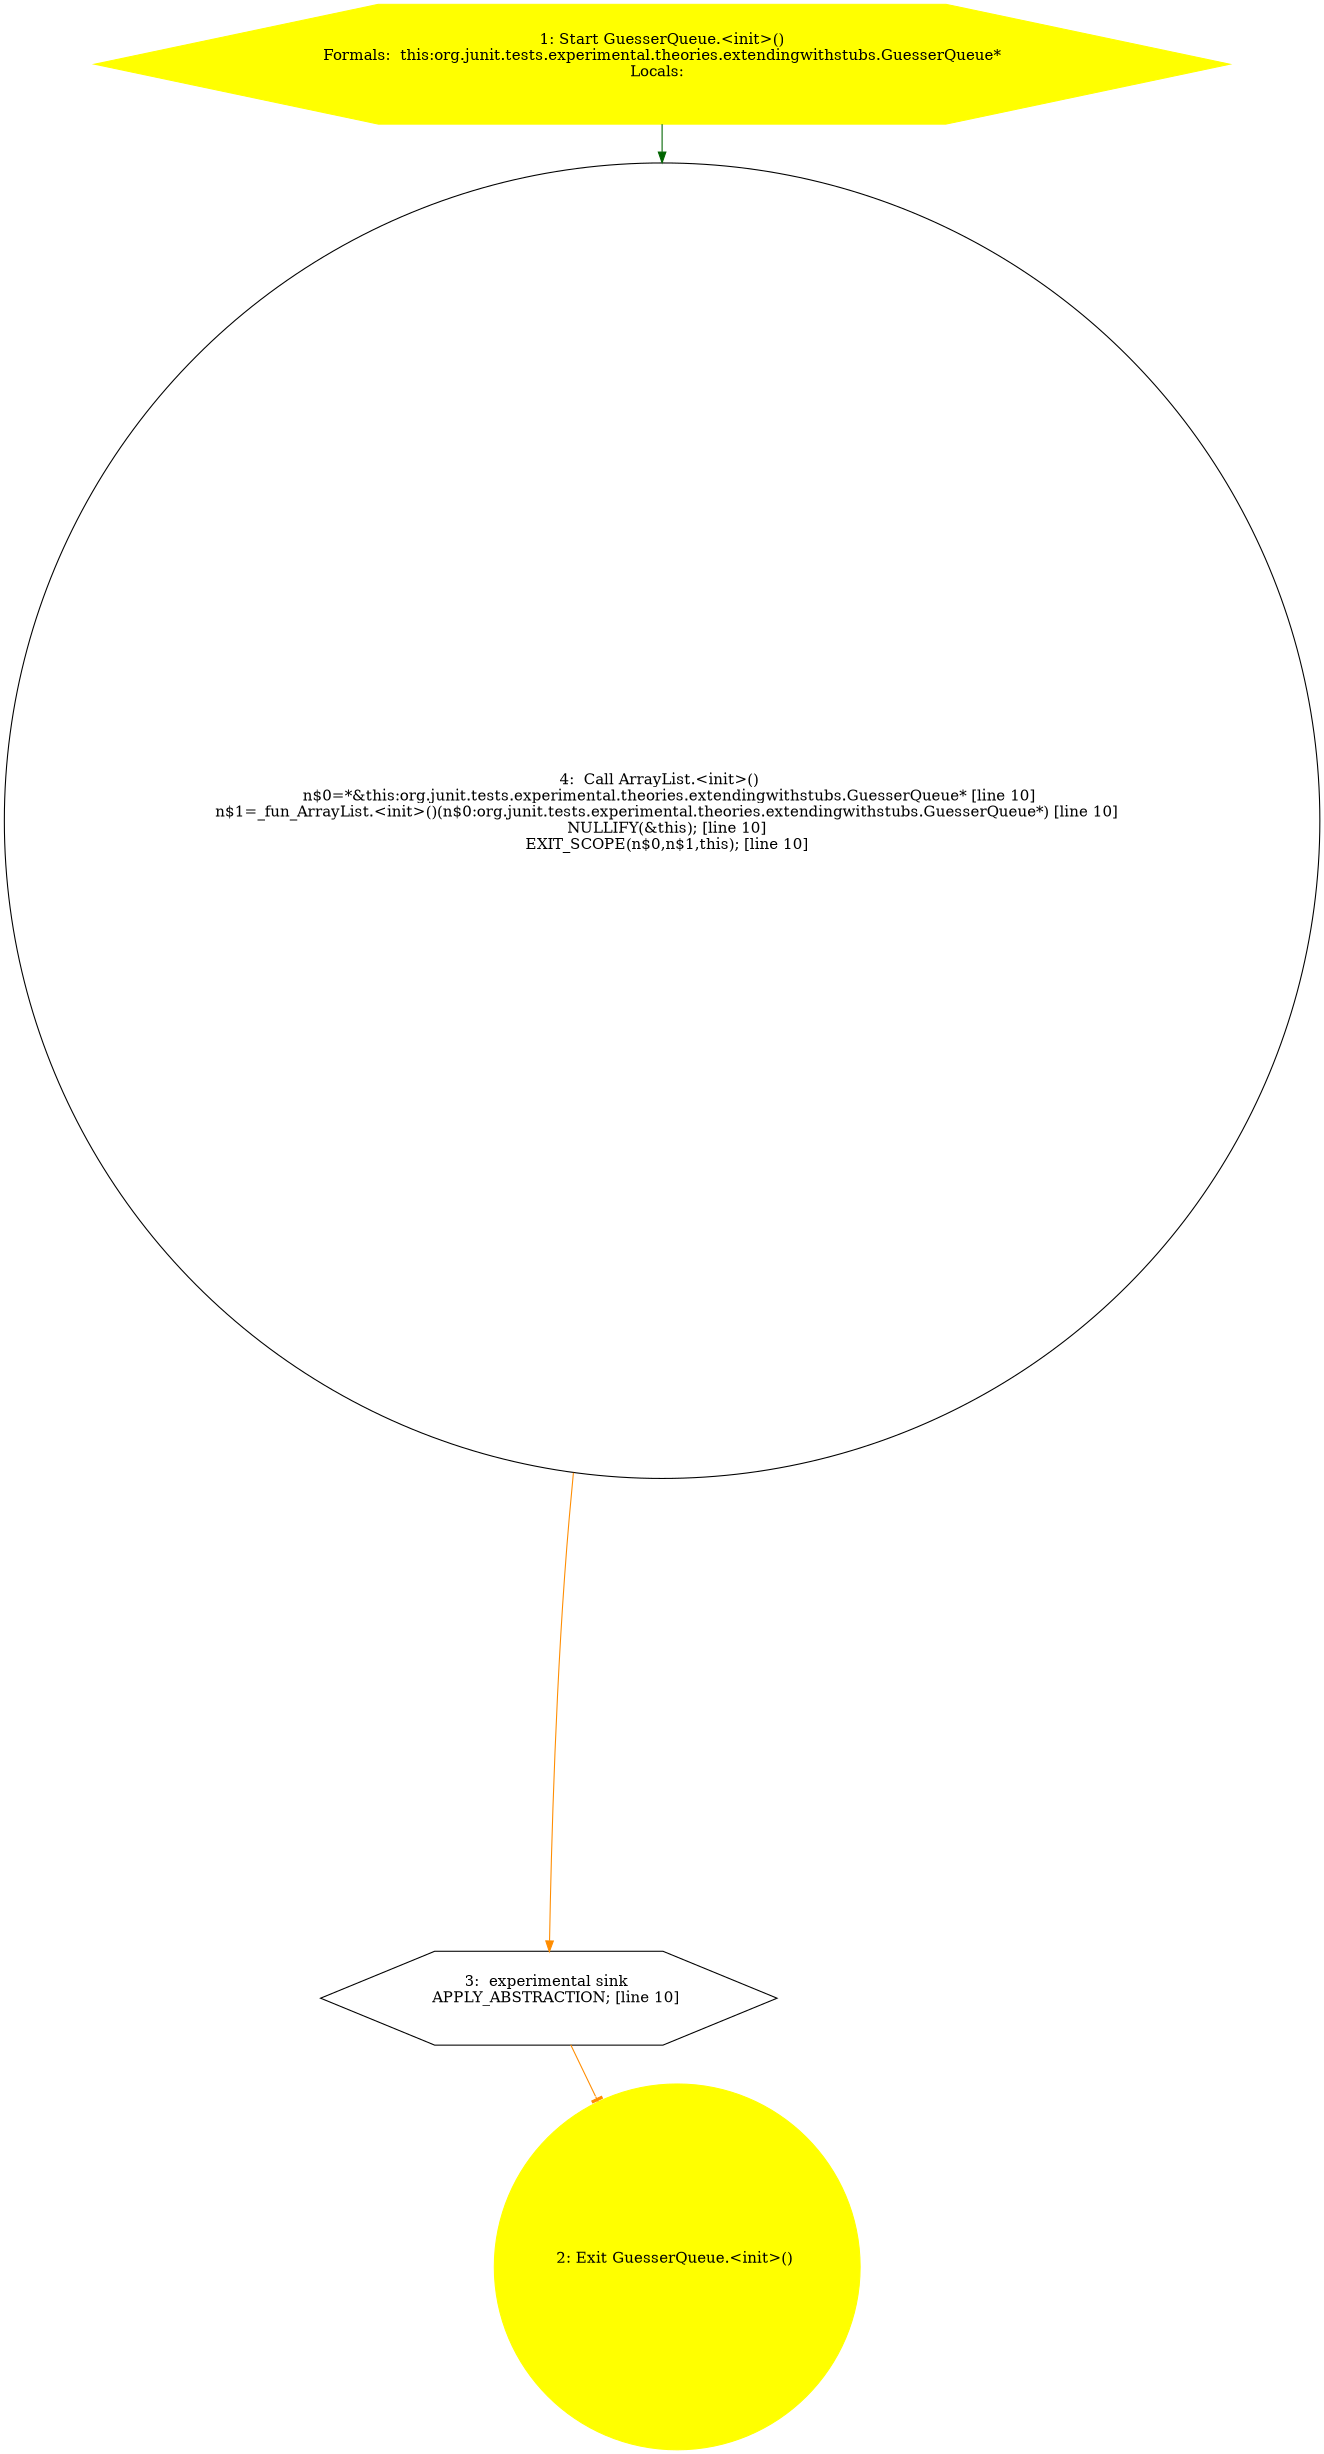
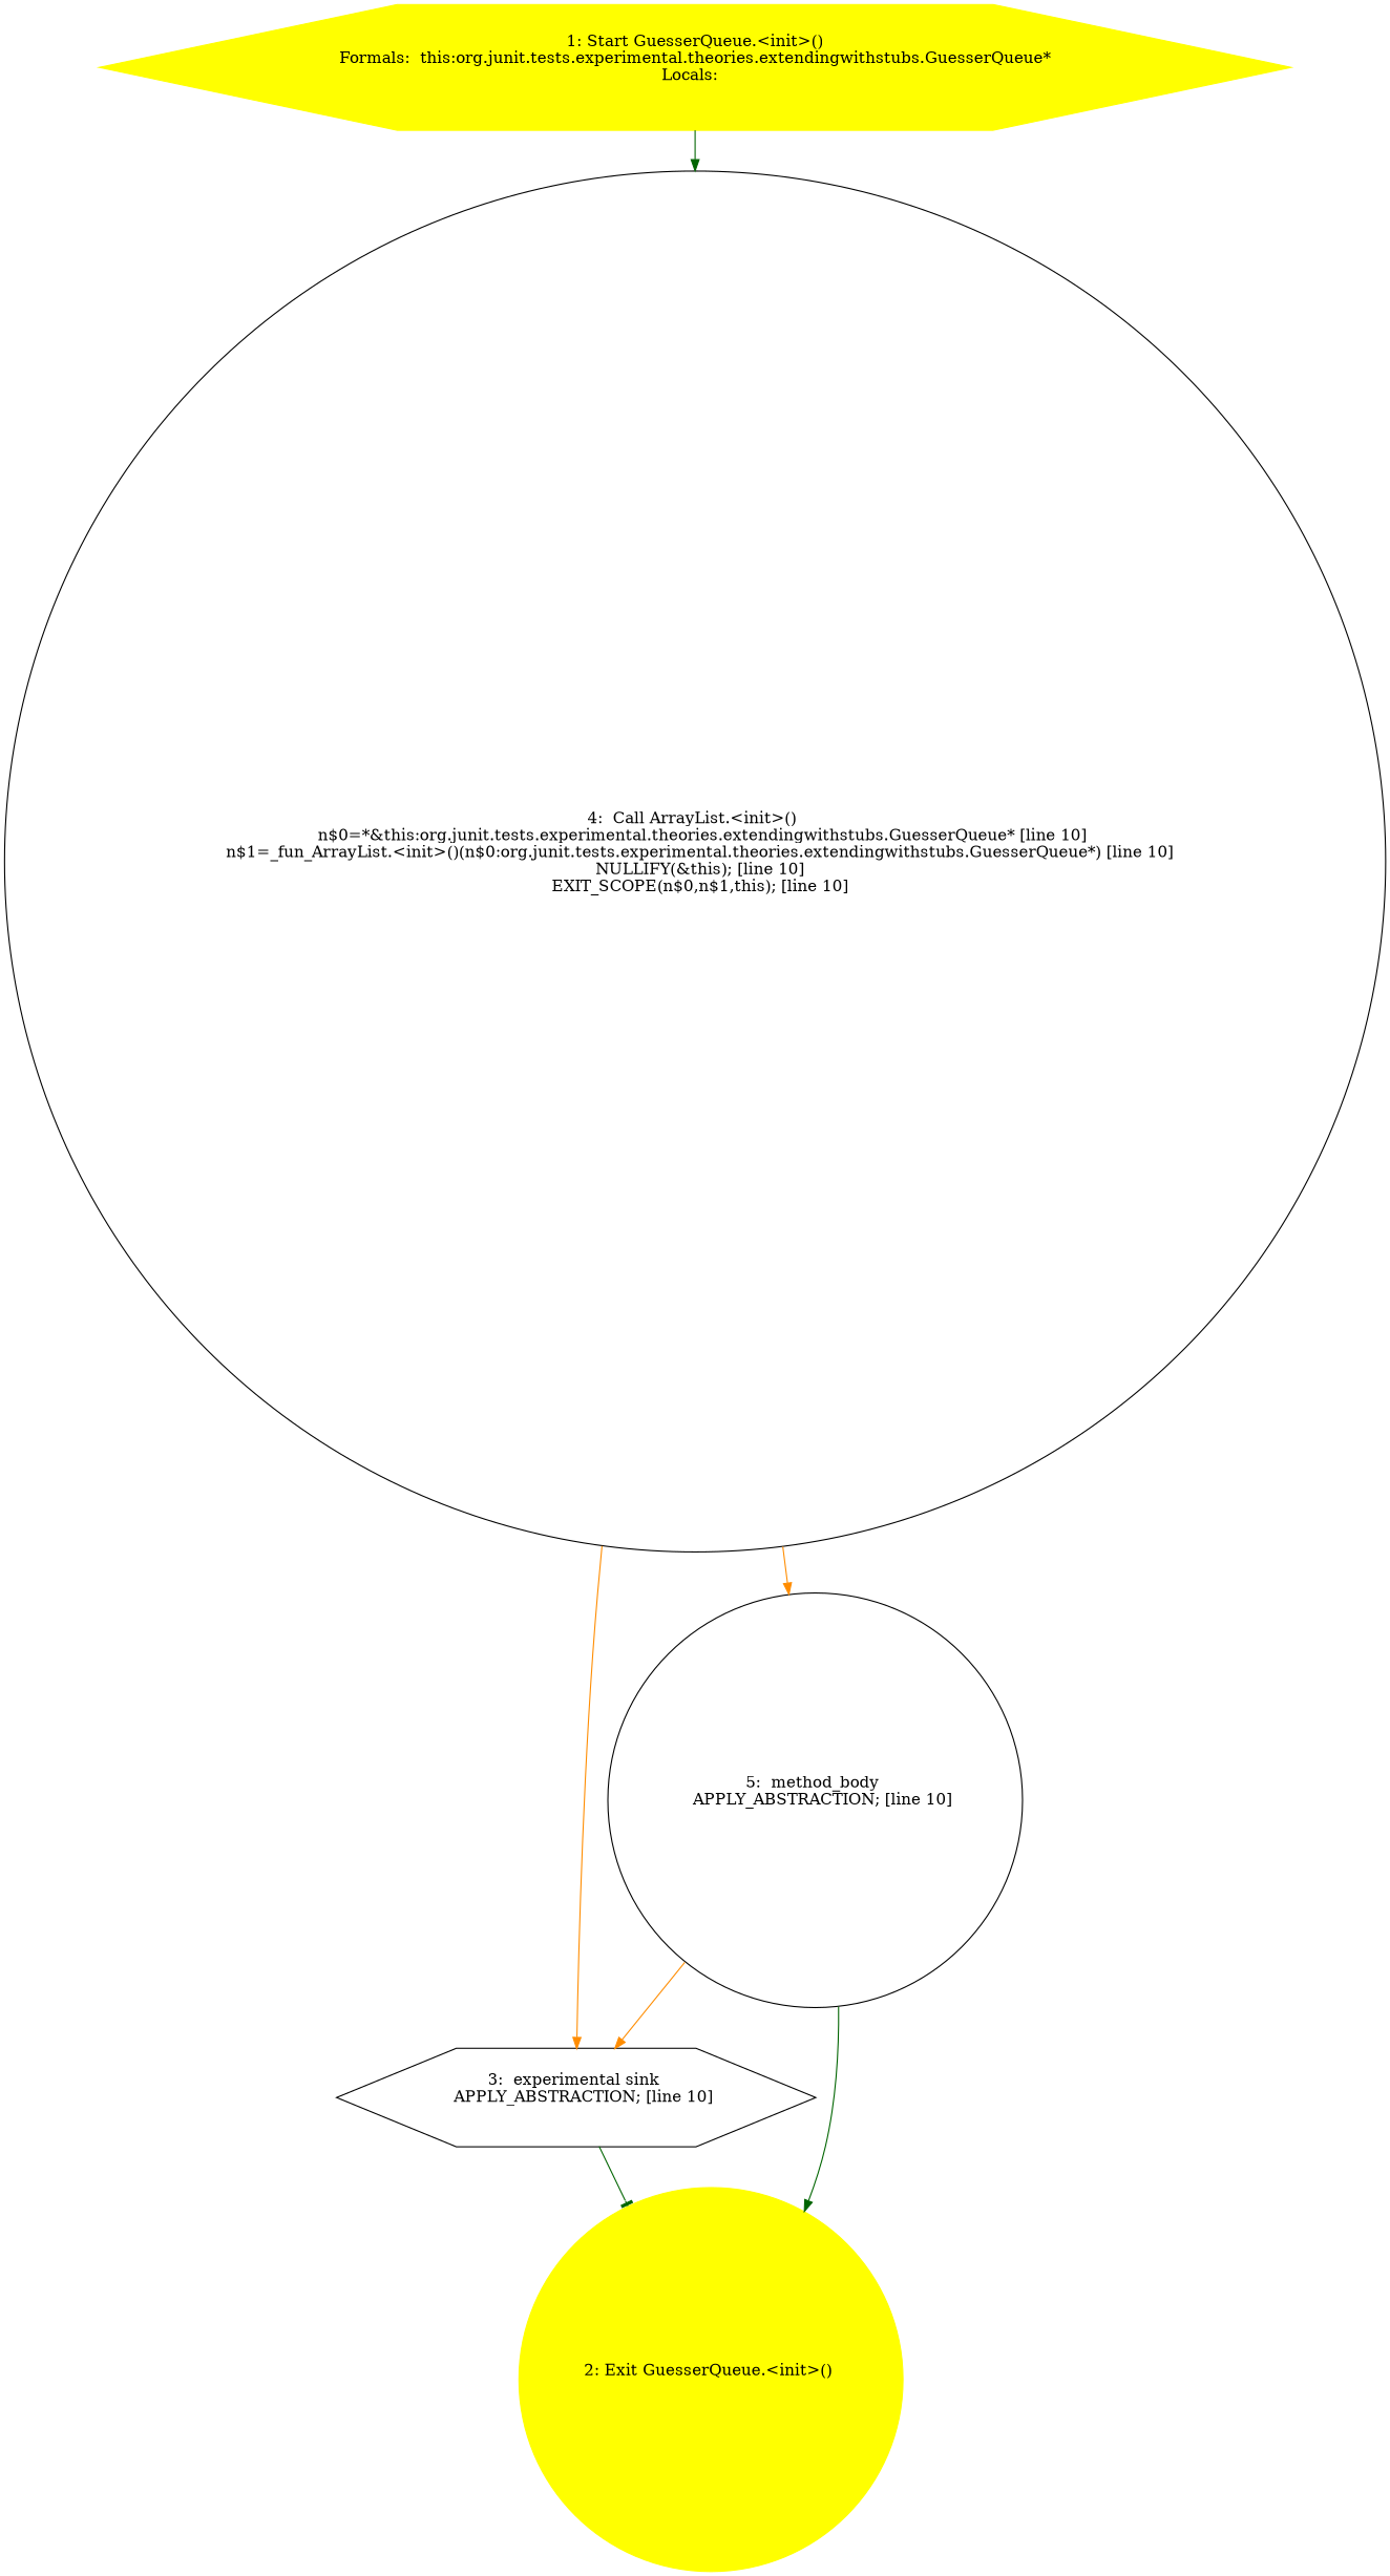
  digraph {
    node [shape=circle]
    edge [arrowhead=normal color=darkgreen]
    n1 [color=yellow label="1: Start GuesserQueue.<init>()\nFormals:  this:org.junit.tests.experimental.theories.extendingwithstubs.GuesserQueue*\nLocals:  \n  " shape=hexagon style=filled]
    n2 [label="4:  Call ArrayList.<init>() \n   n$0=*&this:org.junit.tests.experimental.theories.extendingwithstubs.GuesserQueue* [line 10]\n  n$1=_fun_ArrayList.<init>()(n$0:org.junit.tests.experimental.theories.extendingwithstubs.GuesserQueue*) [line 10]\n  NULLIFY(&this); [line 10]\n  EXIT_SCOPE(n$0,n$1,this); [line 10]\n "]
    n3 [label="3:  experimental sink \n   APPLY_ABSTRACTION; [line 10]\n " shape=hexagon]
+   n4 [label="5:  method_body \n   APPLY_ABSTRACTION; [line 10]\n "]
    n5 [color=yellow label="2: Exit GuesserQueue.<init>() \n  " style=filled]
    n1 -> n2
    n2 -> n3 [color=darkorange]
-   n3 -> n5 [arrowhead=tee color=darkorange]
+   n2 -> n4 [color=darkorange]
+   n3 -> n5 [arrowhead=tee]
+   n4 -> n3 [color=darkorange]
+   n4 -> n5
  }
